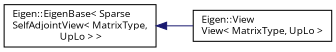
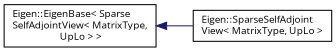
  digraph {
    rankdir=LR
    fontname="Open Sans"
    node [color=black fillcolor=white fontname="Open Sans" fontsize=10 shape=record style=filled]
    n1 [height=0.2 label="Eigen::EigenBase\< Sparse\lSelfAdjointView\< MatrixType,\l UpLo \> \>" width=0.4]
-   n2 [height=0.2 label="Eigen::View\lView\< MatrixType, UpLo \>" width=0.4]
+   n2 [height=0.2 label="Eigen::SparseSelfAdjoint\lView\< MatrixType, UpLo \>" width=0.4]
    n1 -> n2 [color=midnightblue dir=back fontname="Open Sans" fontsize=10 labelfontname=Helvetica labelfontsize=10 style=solid]
  }
